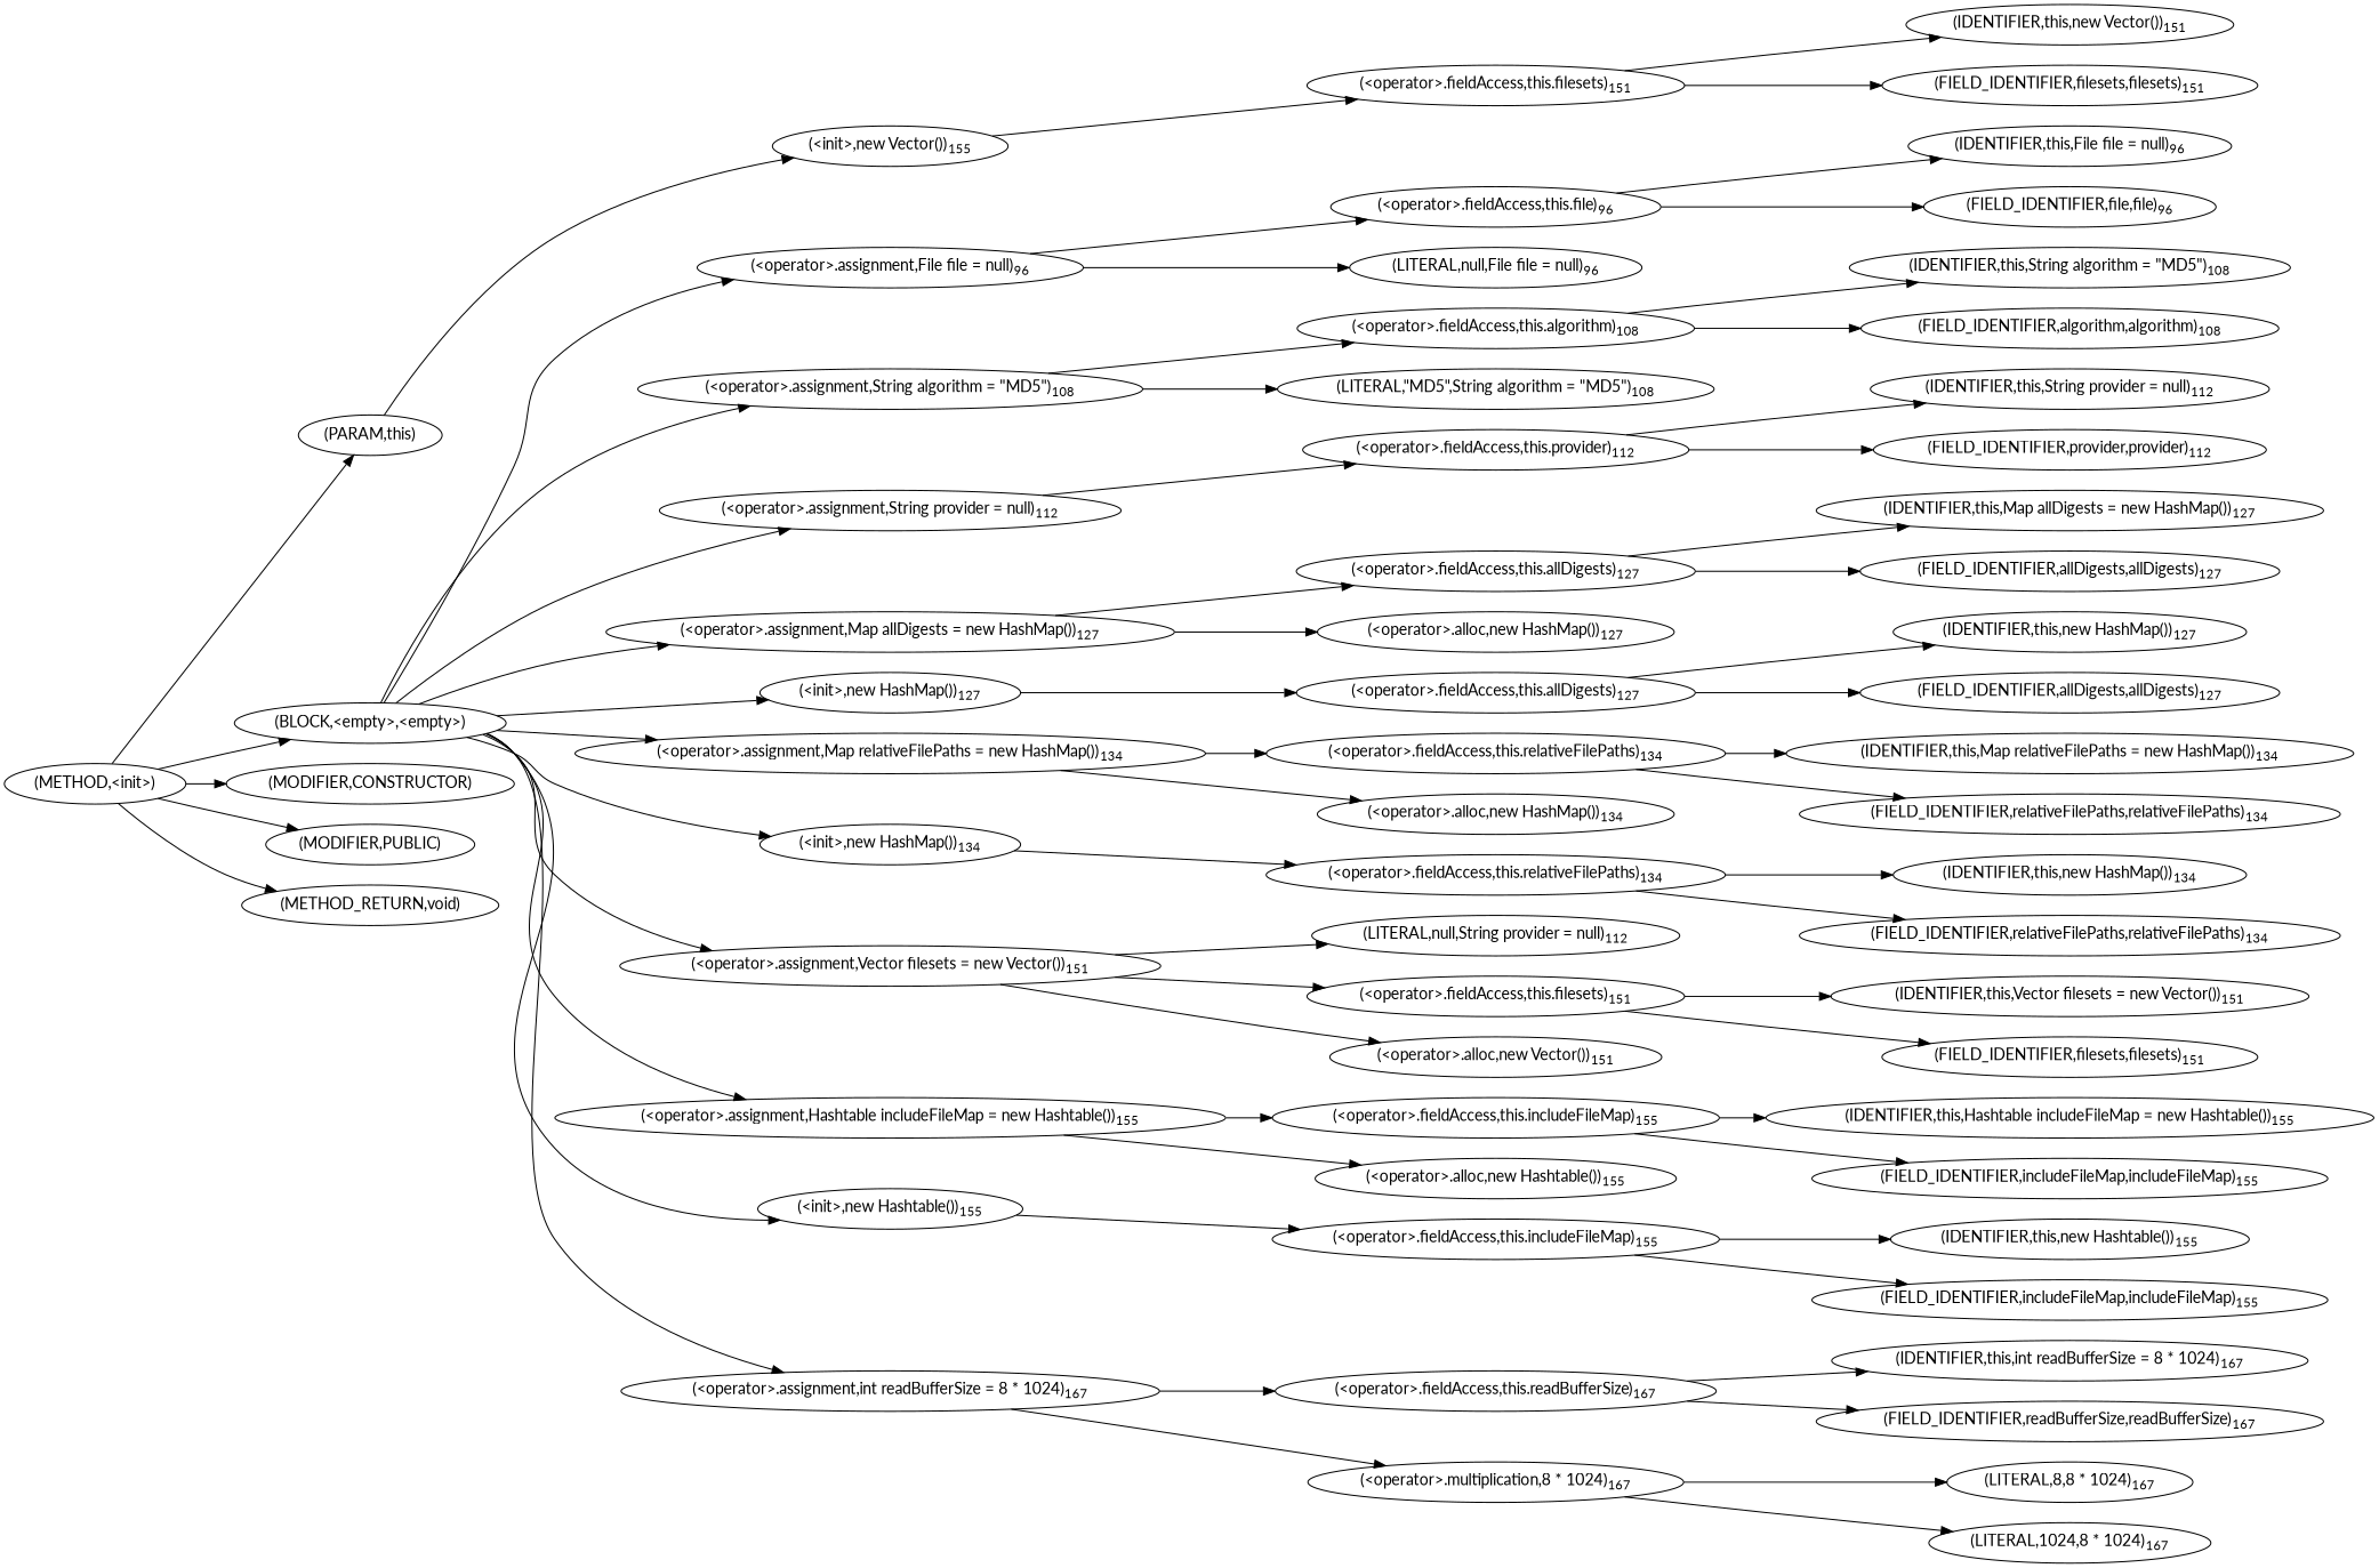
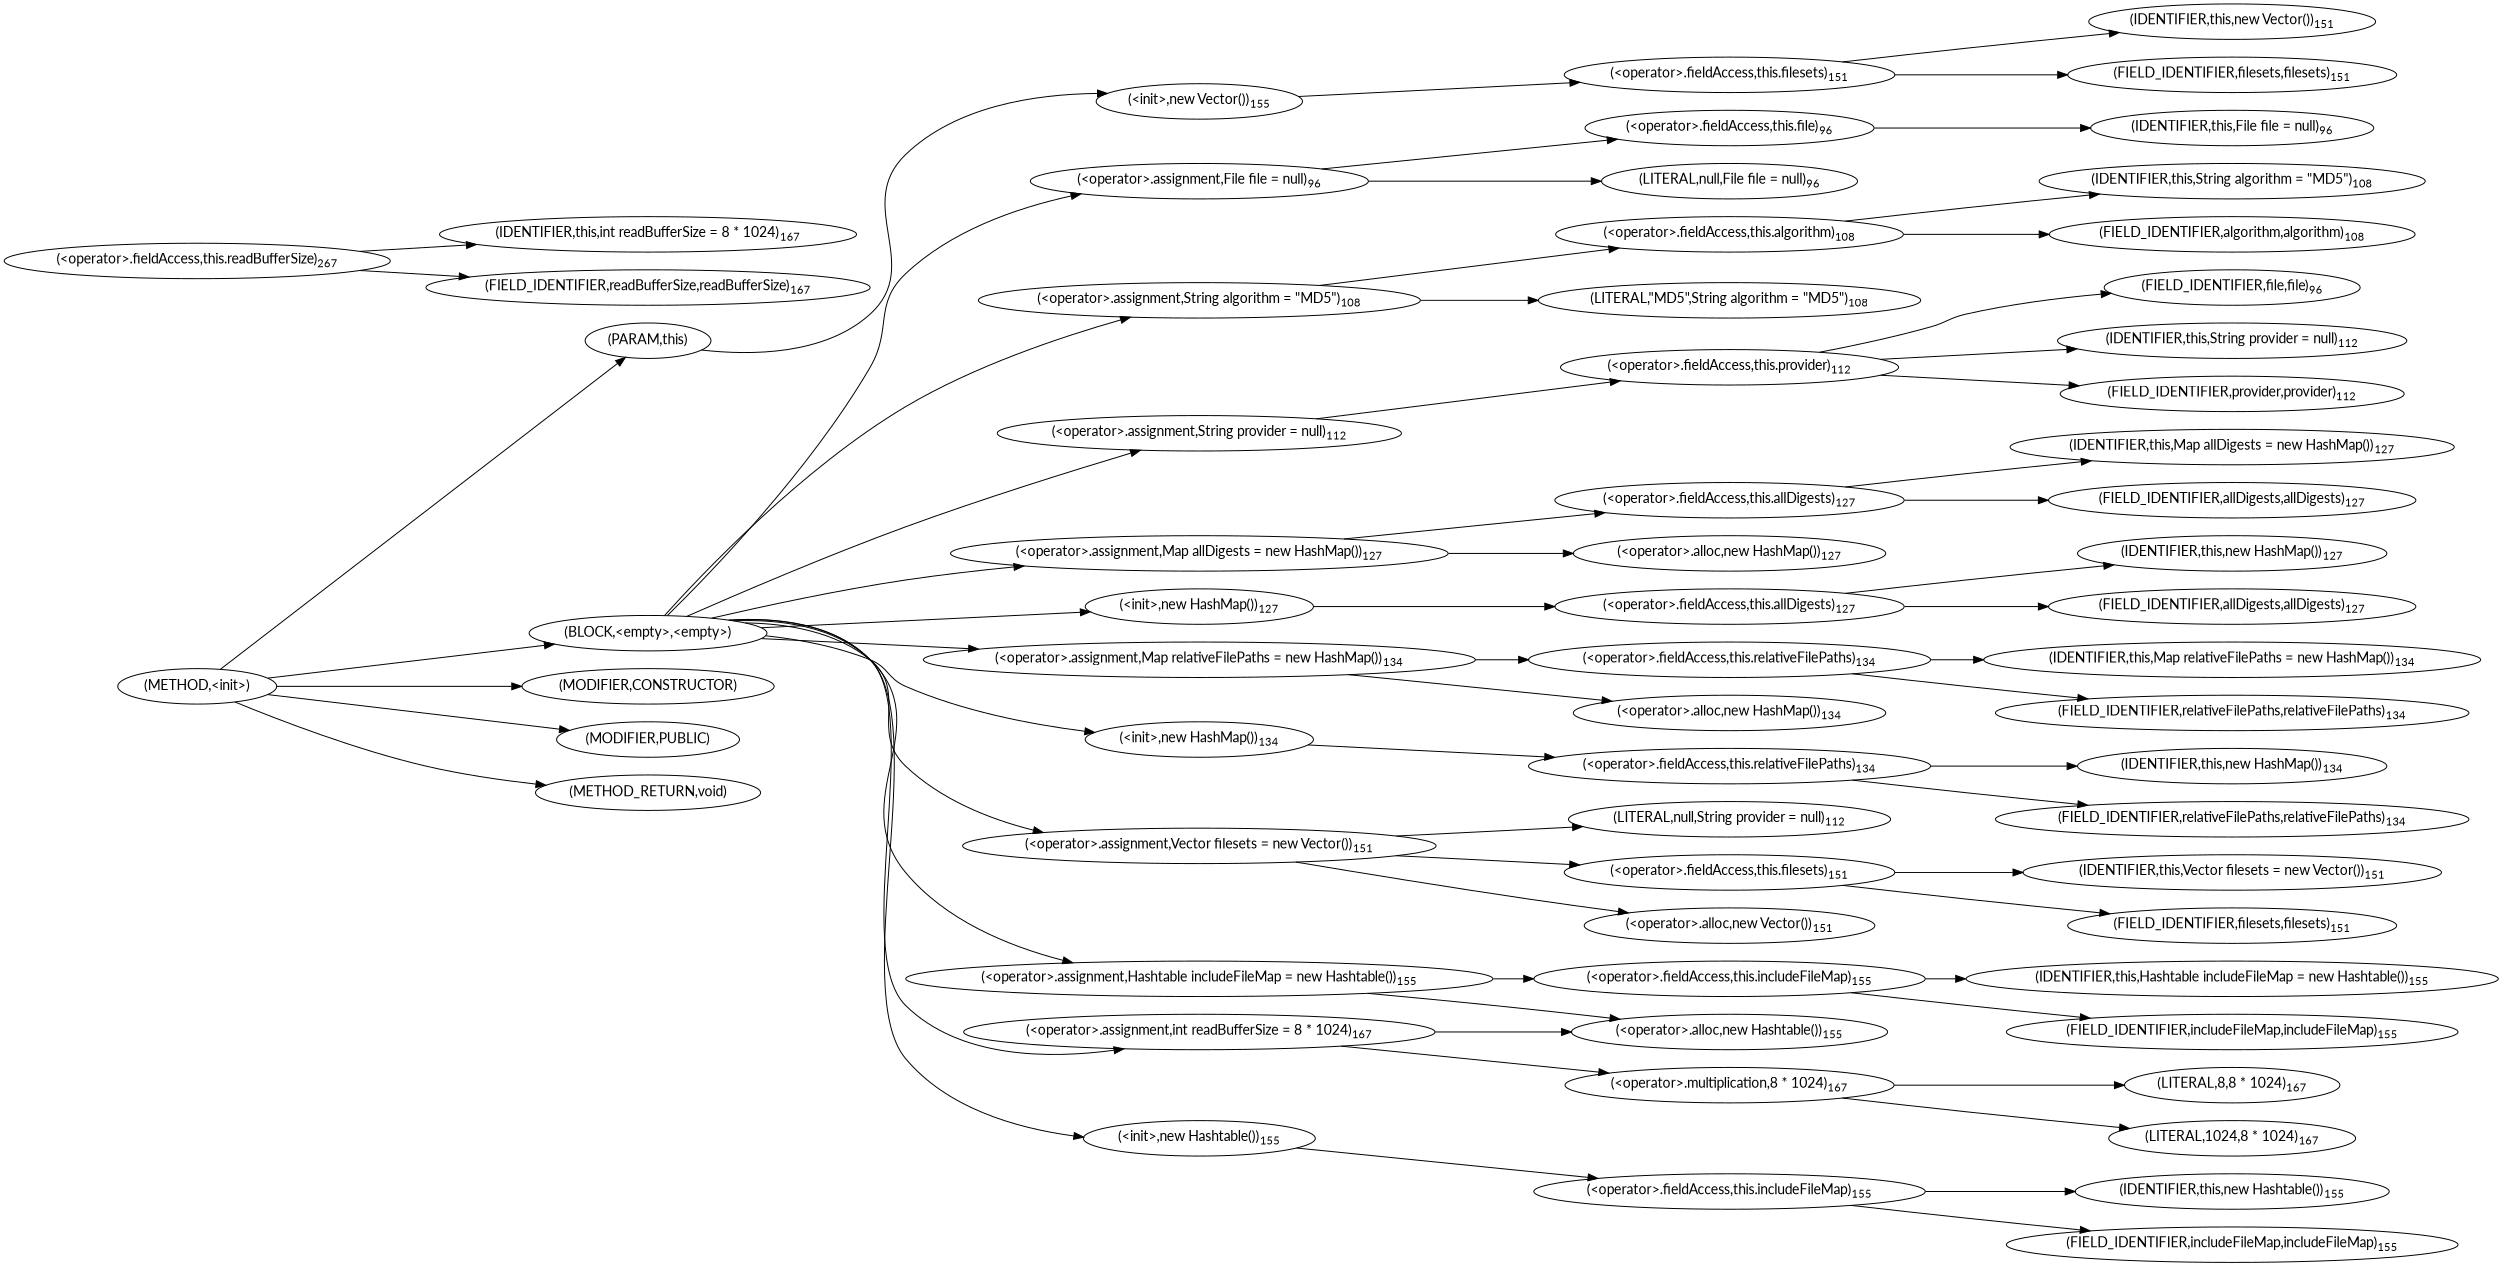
  digraph {
    fontname=Lato
    rankdir=LR
    node [fontname=Lato]
    edge [fontname=Lato]
    n1 [label=<(METHOD,&lt;init&gt;)>]
    n2 [label=<(PARAM,this)>]
    n3 [label=<(BLOCK,&lt;empty&gt;,&lt;empty&gt;)>]
    n4 [label=<(MODIFIER,CONSTRUCTOR)>]
    n5 [label=<(MODIFIER,PUBLIC)>]
    n6 [label=<(METHOD_RETURN,void)>]
    n7 [label=<(&lt;init&gt;,new Vector())<SUB>155</SUB>>]
    n8 [label=<(&lt;operator&gt;.assignment,File file = null)<SUB>96</SUB>>]
    n9 [label=<(&lt;operator&gt;.assignment,String algorithm = &quot;MD5&quot;)<SUB>108</SUB>>]
    n10 [label=<(&lt;operator&gt;.assignment,String provider = null)<SUB>112</SUB>>]
    n11 [label=<(&lt;operator&gt;.assignment,Map allDigests = new HashMap())<SUB>127</SUB>>]
    n12 [label=<(&lt;init&gt;,new HashMap())<SUB>127</SUB>>]
    n13 [label=<(&lt;operator&gt;.assignment,Map relativeFilePaths = new HashMap())<SUB>134</SUB>>]
    n14 [label=<(&lt;init&gt;,new HashMap())<SUB>134</SUB>>]
    n15 [label=<(&lt;operator&gt;.assignment,Vector filesets = new Vector())<SUB>151</SUB>>]
    n16 [label=<(&lt;operator&gt;.assignment,Hashtable includeFileMap = new Hashtable())<SUB>155</SUB>>]
    n17 [label=<(&lt;init&gt;,new Hashtable())<SUB>155</SUB>>]
    n18 [label=<(&lt;operator&gt;.assignment,int readBufferSize = 8 * 1024)<SUB>167</SUB>>]
    n19 [label=<(&lt;operator&gt;.fieldAccess,this.file)<SUB>96</SUB>>]
    n20 [label=<(LITERAL,null,File file = null)<SUB>96</SUB>>]
    n21 [label=<(&lt;operator&gt;.fieldAccess,this.algorithm)<SUB>108</SUB>>]
    n22 [label=<(LITERAL,&quot;MD5&quot;,String algorithm = &quot;MD5&quot;)<SUB>108</SUB>>]
    n23 [label=<(&lt;operator&gt;.fieldAccess,this.provider)<SUB>112</SUB>>]
    n24 [label=<(&lt;operator&gt;.fieldAccess,this.allDigests)<SUB>127</SUB>>]
    n25 [label=<(&lt;operator&gt;.alloc,new HashMap())<SUB>127</SUB>>]
    n26 [label=<(&lt;operator&gt;.fieldAccess,this.allDigests)<SUB>127</SUB>>]
    n27 [label=<(&lt;operator&gt;.fieldAccess,this.relativeFilePaths)<SUB>134</SUB>>]
    n28 [label=<(&lt;operator&gt;.alloc,new HashMap())<SUB>134</SUB>>]
    n29 [label=<(&lt;operator&gt;.fieldAccess,this.relativeFilePaths)<SUB>134</SUB>>]
    n30 [label=<(LITERAL,null,String provider = null)<SUB>112</SUB>>]
    n31 [label=<(&lt;operator&gt;.fieldAccess,this.filesets)<SUB>151</SUB>>]
    n32 [label=<(&lt;operator&gt;.alloc,new Vector())<SUB>151</SUB>>]
    n33 [label=<(&lt;operator&gt;.fieldAccess,this.filesets)<SUB>151</SUB>>]
    n34 [label=<(&lt;operator&gt;.fieldAccess,this.includeFileMap)<SUB>155</SUB>>]
    n35 [label=<(&lt;operator&gt;.alloc,new Hashtable())<SUB>155</SUB>>]
    n36 [label=<(&lt;operator&gt;.fieldAccess,this.includeFileMap)<SUB>155</SUB>>]
-   n37 [label=<(&lt;operator&gt;.fieldAccess,this.readBufferSize)<SUB>167</SUB>>]
+   n37 [label=<(&lt;operator&gt;.fieldAccess,this.readBufferSize)<SUB>267</SUB>>]
    n38 [label=<(&lt;operator&gt;.multiplication,8 * 1024)<SUB>167</SUB>>]
    n39 [label=<(IDENTIFIER,this,File file = null)<SUB>96</SUB>>]
    n40 [label=<(FIELD_IDENTIFIER,file,file)<SUB>96</SUB>>]
    n41 [label=<(IDENTIFIER,this,String algorithm = &quot;MD5&quot;)<SUB>108</SUB>>]
    n42 [label=<(FIELD_IDENTIFIER,algorithm,algorithm)<SUB>108</SUB>>]
    n43 [label=<(IDENTIFIER,this,String provider = null)<SUB>112</SUB>>]
    n44 [label=<(FIELD_IDENTIFIER,provider,provider)<SUB>112</SUB>>]
    n45 [label=<(IDENTIFIER,this,Map allDigests = new HashMap())<SUB>127</SUB>>]
    n46 [label=<(FIELD_IDENTIFIER,allDigests,allDigests)<SUB>127</SUB>>]
    n47 [label=<(IDENTIFIER,this,new HashMap())<SUB>127</SUB>>]
    n48 [label=<(FIELD_IDENTIFIER,allDigests,allDigests)<SUB>127</SUB>>]
    n49 [label=<(IDENTIFIER,this,Map relativeFilePaths = new HashMap())<SUB>134</SUB>>]
    n50 [label=<(FIELD_IDENTIFIER,relativeFilePaths,relativeFilePaths)<SUB>134</SUB>>]
    n51 [label=<(IDENTIFIER,this,new HashMap())<SUB>134</SUB>>]
    n52 [label=<(FIELD_IDENTIFIER,relativeFilePaths,relativeFilePaths)<SUB>134</SUB>>]
    n53 [label=<(IDENTIFIER,this,Vector filesets = new Vector())<SUB>151</SUB>>]
    n54 [label=<(FIELD_IDENTIFIER,filesets,filesets)<SUB>151</SUB>>]
    n55 [label=<(IDENTIFIER,this,new Vector())<SUB>151</SUB>>]
    n56 [label=<(FIELD_IDENTIFIER,filesets,filesets)<SUB>151</SUB>>]
    n57 [label=<(IDENTIFIER,this,Hashtable includeFileMap = new Hashtable())<SUB>155</SUB>>]
    n58 [label=<(FIELD_IDENTIFIER,includeFileMap,includeFileMap)<SUB>155</SUB>>]
    n59 [label=<(IDENTIFIER,this,new Hashtable())<SUB>155</SUB>>]
    n60 [label=<(FIELD_IDENTIFIER,includeFileMap,includeFileMap)<SUB>155</SUB>>]
    n61 [label=<(IDENTIFIER,this,int readBufferSize = 8 * 1024)<SUB>167</SUB>>]
    n62 [label=<(FIELD_IDENTIFIER,readBufferSize,readBufferSize)<SUB>167</SUB>>]
    n63 [label=<(LITERAL,8,8 * 1024)<SUB>167</SUB>>]
    n64 [label=<(LITERAL,1024,8 * 1024)<SUB>167</SUB>>]
    n1 -> n2
    n1 -> n3
    n1 -> n4
    n1 -> n5
    n1 -> n6
    n2 -> n7
    n3 -> n8
    n3 -> n9
    n3 -> n10
    n3 -> n11
    n3 -> n12
    n3 -> n13
    n3 -> n14
    n3 -> n15
    n3 -> n16
    n3 -> n17
    n3 -> n18
    n7 -> n33
    n8 -> n19
    n8 -> n20
    n9 -> n21
    n9 -> n22
    n10 -> n23
    n11 -> n24
    n11 -> n25
    n12 -> n26
    n13 -> n27
    n13 -> n28
    n14 -> n29
    n15 -> n30
    n15 -> n31
    n15 -> n32
    n16 -> n34
    n16 -> n35
    n17 -> n36
-   n18 -> n37
+   n18 -> n35
    n18 -> n38
    n19 -> n39
-   n19 -> n40
+   n23 -> n40
    n21 -> n41
    n21 -> n42
    n23 -> n43
    n23 -> n44
    n24 -> n45
    n24 -> n46
    n26 -> n47
    n26 -> n48
    n27 -> n49
    n27 -> n50
    n29 -> n51
    n29 -> n52
    n31 -> n53
    n31 -> n54
    n33 -> n55
    n33 -> n56
    n34 -> n57
    n34 -> n58
    n36 -> n59
    n36 -> n60
    n37 -> n61
    n37 -> n62
    n38 -> n63
    n38 -> n64
  }
